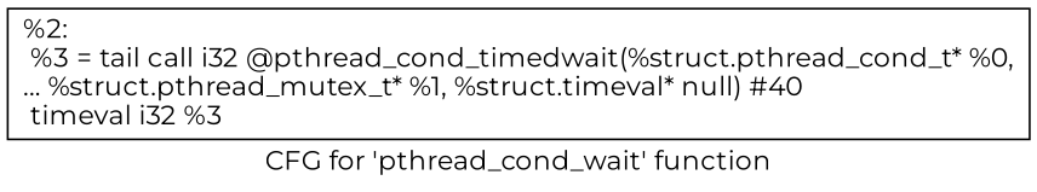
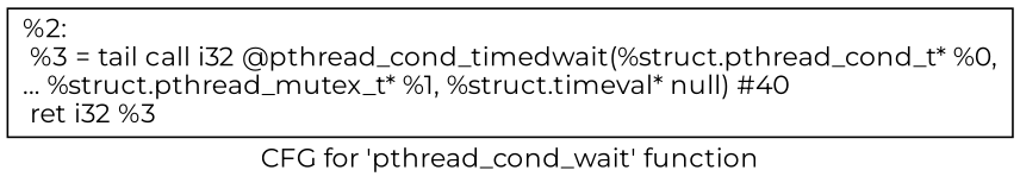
  digraph {
    label="CFG for 'pthread_cond_wait' function"
    fontname=Montserrat
-   n1 [label="{%2:\l  %3 = tail call i32 @pthread_cond_timedwait(%struct.pthread_cond_t* %0,\l... %struct.pthread_mutex_t* %1, %struct.timeval* null) #40\l  timeval i32 %3\l}" shape=record fontname=Montserrat]
+   n1 [label="{%2:\l  %3 = tail call i32 @pthread_cond_timedwait(%struct.pthread_cond_t* %0,\l... %struct.pthread_mutex_t* %1, %struct.timeval* null) #40\l  ret i32 %3\l}" shape=record fontname=Montserrat]
  }
